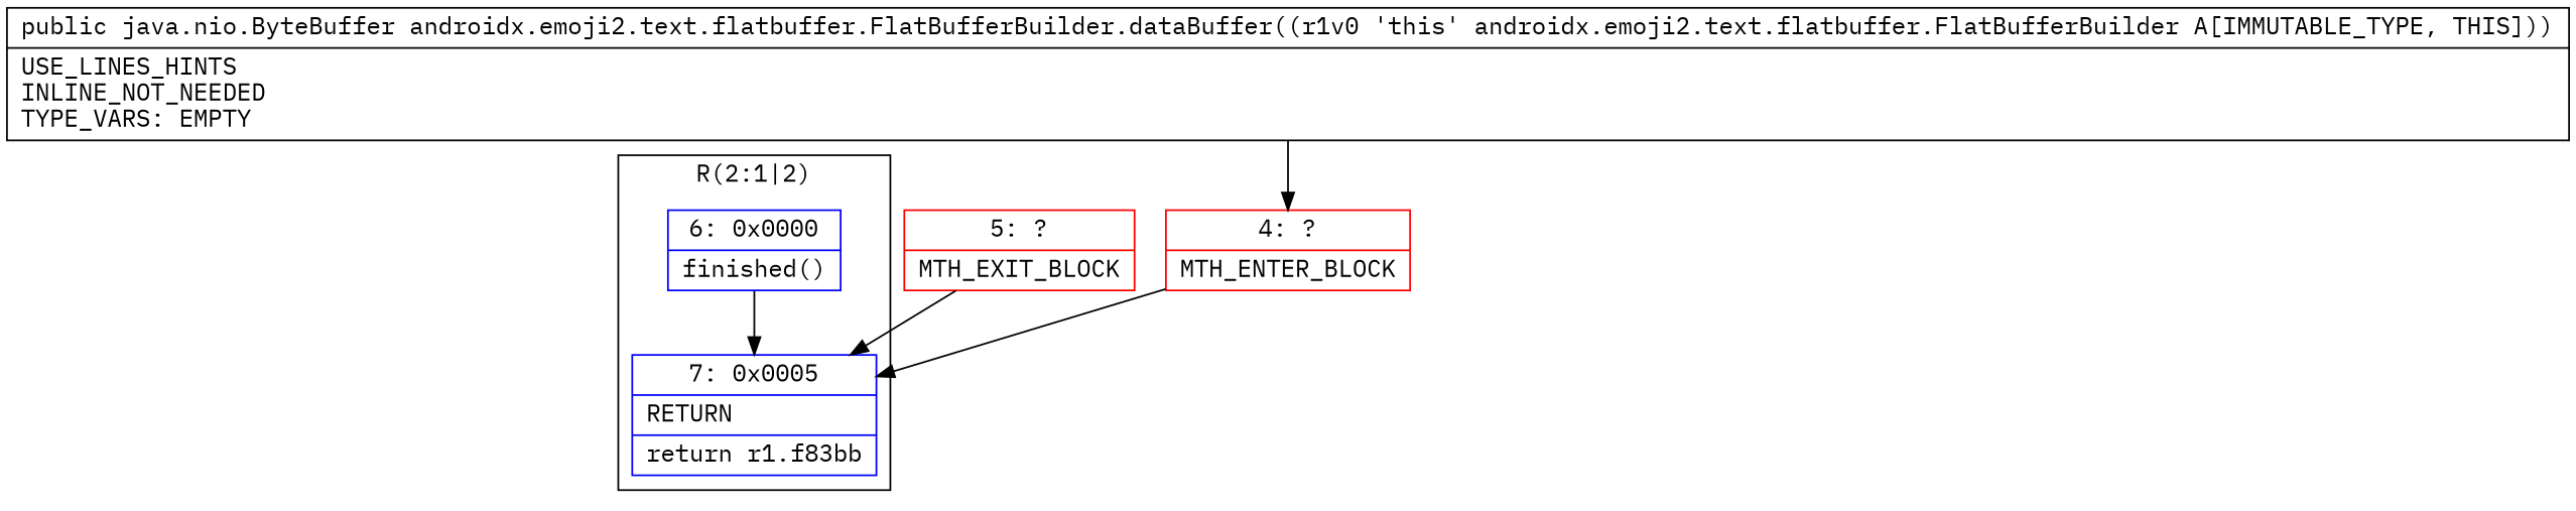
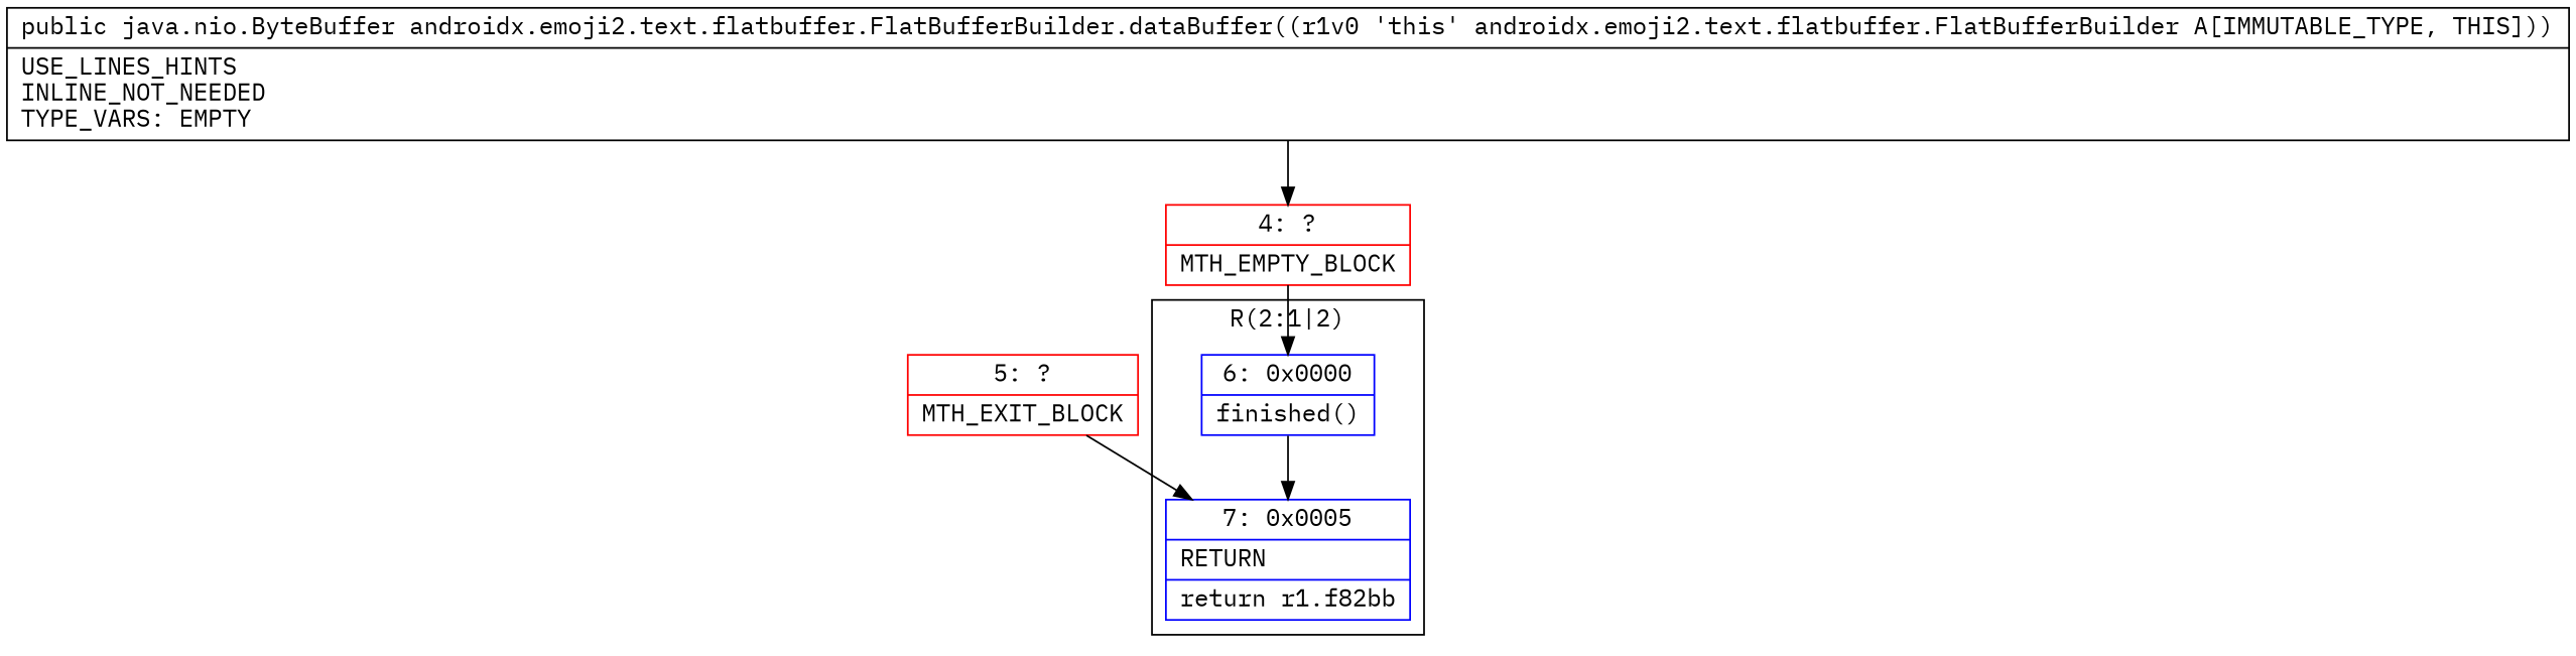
  digraph {
    fontname="IBM Plex Mono"
    node [color=blue fontname="IBM Plex Mono" shape=record]
    edge [fontname="IBM Plex Mono"]
    n1 [label="{6\:\ 0x0000|finished()\l}"]
-   n2 [label="{7\:\ 0x0005|RETURN\l|return r1.f83bb\l}"]
+   n2 [label="{7\:\ 0x0005|RETURN\l|return r1.f82bb\l}"]
    n3 [color=red label="{5\:\ ?|MTH_EXIT_BLOCK\l}"]
-   n4 [color=red label="{4\:\ ?|MTH_ENTER_BLOCK\l}"]
+   n4 [color=red label="{4\:\ ?|MTH_EMPTY_BLOCK\l}"]
    n5 [label="{public java.nio.ByteBuffer androidx.emoji2.text.flatbuffer.FlatBufferBuilder.dataBuffer((r1v0 'this' androidx.emoji2.text.flatbuffer.FlatBufferBuilder A[IMMUTABLE_TYPE, THIS]))  | USE_LINES_HINTS\lINLINE_NOT_NEEDED\lTYPE_VARS: EMPTY\l}" color=""]
    subgraph cluster_1 {
      label="R(2:1|2)"
      n1
      n2
    }
    n1 -> n2
    n3 -> n2
-   n4 -> n2
+   n4 -> n1
    n5 -> n4
  }
